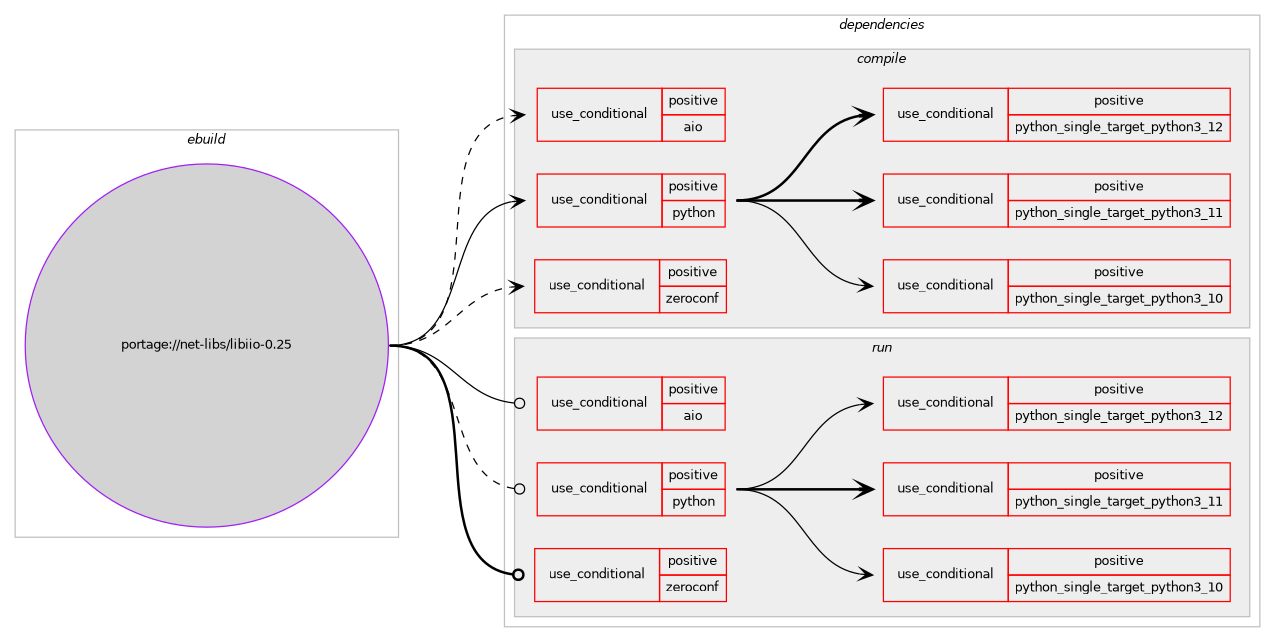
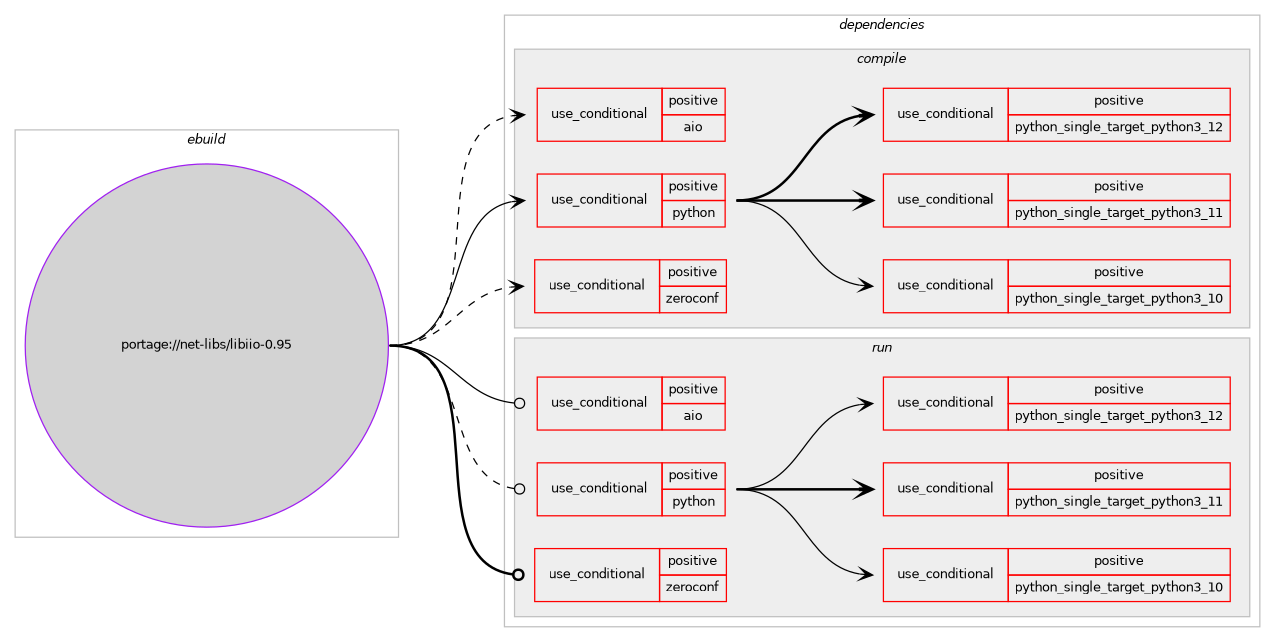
  digraph {
    compound=true
    concentrate=true
    fontname=Helvetica
    fontsize=10
    newrank=true
    rankdir=LR
    ranksep=1.5
    node [color=red fontname=Helvetica fontsize=10 shape=none]
    edge [arrowhead=vee headport=w style=solid tailport=e weight=20]
-   n1 [color=purple label="portage://net-libs/libiio-0.25" width=4 style=filled fillcolor=lightgrey shape=circle]
+   n1 [color=purple label="portage://net-libs/libiio-0.95" width=4 style=filled fillcolor=lightgrey shape=circle]
    n2 [label=<<TABLE BORDER="0" CELLBORDER="1" CELLSPACING="0" CELLPADDING="4"><TR><TD ROWSPAN="3" CELLPADDING="10">use_conditional</TD></TR><TR><TD>positive</TD></TR><TR><TD>aio</TD></TR></TABLE>>]
    n3 [label=<<TABLE BORDER="0" CELLBORDER="1" CELLSPACING="0" CELLPADDING="4"><TR><TD ROWSPAN="3" CELLPADDING="10">use_conditional</TD></TR><TR><TD>positive</TD></TR><TR><TD>python_single_target_python3_10</TD></TR></TABLE>>]
    n4 [label=<<TABLE BORDER="0" CELLBORDER="1" CELLSPACING="0" CELLPADDING="4"><TR><TD ROWSPAN="3" CELLPADDING="10">use_conditional</TD></TR><TR><TD>positive</TD></TR><TR><TD>python_single_target_python3_11</TD></TR></TABLE>>]
    n5 [label=<<TABLE BORDER="0" CELLBORDER="1" CELLSPACING="0" CELLPADDING="4"><TR><TD ROWSPAN="3" CELLPADDING="10">use_conditional</TD></TR><TR><TD>positive</TD></TR><TR><TD>python_single_target_python3_12</TD></TR></TABLE>>]
    n6 [label=<<TABLE BORDER="0" CELLBORDER="1" CELLSPACING="0" CELLPADDING="4"><TR><TD ROWSPAN="3" CELLPADDING="10">use_conditional</TD></TR><TR><TD>positive</TD></TR><TR><TD>python</TD></TR></TABLE>>]
    n7 [label=<<TABLE BORDER="0" CELLBORDER="1" CELLSPACING="0" CELLPADDING="4"><TR><TD ROWSPAN="3" CELLPADDING="10">use_conditional</TD></TR><TR><TD>positive</TD></TR><TR><TD>zeroconf</TD></TR></TABLE>>]
    n8 [label=<<TABLE BORDER="0" CELLBORDER="1" CELLSPACING="0" CELLPADDING="4"><TR><TD ROWSPAN="3" CELLPADDING="10">use_conditional</TD></TR><TR><TD>positive</TD></TR><TR><TD>aio</TD></TR></TABLE>>]
    n9 [label=<<TABLE BORDER="0" CELLBORDER="1" CELLSPACING="0" CELLPADDING="4"><TR><TD ROWSPAN="3" CELLPADDING="10">use_conditional</TD></TR><TR><TD>positive</TD></TR><TR><TD>python_single_target_python3_10</TD></TR></TABLE>>]
    n10 [label=<<TABLE BORDER="0" CELLBORDER="1" CELLSPACING="0" CELLPADDING="4"><TR><TD ROWSPAN="3" CELLPADDING="10">use_conditional</TD></TR><TR><TD>positive</TD></TR><TR><TD>python_single_target_python3_11</TD></TR></TABLE>>]
    n11 [label=<<TABLE BORDER="0" CELLBORDER="1" CELLSPACING="0" CELLPADDING="4"><TR><TD ROWSPAN="3" CELLPADDING="10">use_conditional</TD></TR><TR><TD>positive</TD></TR><TR><TD>python_single_target_python3_12</TD></TR></TABLE>>]
    n12 [label=<<TABLE BORDER="0" CELLBORDER="1" CELLSPACING="0" CELLPADDING="4"><TR><TD ROWSPAN="3" CELLPADDING="10">use_conditional</TD></TR><TR><TD>positive</TD></TR><TR><TD>python</TD></TR></TABLE>>]
    n13 [label=<<TABLE BORDER="0" CELLBORDER="1" CELLSPACING="0" CELLPADDING="4"><TR><TD ROWSPAN="3" CELLPADDING="10">use_conditional</TD></TR><TR><TD>positive</TD></TR><TR><TD>zeroconf</TD></TR></TABLE>>]
    subgraph cluster_1 {
      color=gray
      label=<<i>ebuild</i>>
      rank=same
      n1
    }
    subgraph cluster_2 {
      color=gray
      label=<<i>dependencies</i>>
      subgraph cluster_3 {
        color=gray
        fillcolor="#eeeeee"
        label=<<i>compile</i>>
        style=filled
        subgraph sub_4 {
          color=gray
          fillcolor="#eeeeee"
          label=<<i>compile</i>>
          style=filled
          n2
        }
        subgraph sub_5 {
          color=gray
          fillcolor="#eeeeee"
          label=<<i>compile</i>>
          style=filled
          n6
          subgraph sub_6 {
            color=gray
            fillcolor="#eeeeee"
            label=<<i>compile</i>>
            style=filled
            n3
          }
          subgraph sub_7 {
            color=gray
            fillcolor="#eeeeee"
            label=<<i>compile</i>>
            style=filled
            n4
          }
          subgraph sub_8 {
            color=gray
            fillcolor="#eeeeee"
            label=<<i>compile</i>>
            style=filled
            n5
          }
        }
        subgraph sub_9 {
          color=gray
          fillcolor="#eeeeee"
          label=<<i>compile</i>>
          style=filled
          n7
        }
      }
      subgraph cluster_10 {
        color=gray
        fillcolor="#eeeeee"
        label=<<i>compile and run</i>>
        style=filled
      }
      subgraph cluster_11 {
        color=gray
        fillcolor="#eeeeee"
        label=<<i>run</i>>
        style=filled
        subgraph sub_12 {
          color=gray
          fillcolor="#eeeeee"
          label=<<i>run</i>>
          style=filled
          n8
        }
        subgraph sub_13 {
          color=gray
          fillcolor="#eeeeee"
          label=<<i>run</i>>
          style=filled
          n12
          subgraph sub_14 {
            color=gray
            fillcolor="#eeeeee"
            label=<<i>run</i>>
            style=filled
            n9
          }
          subgraph sub_15 {
            color=gray
            fillcolor="#eeeeee"
            label=<<i>run</i>>
            style=filled
            n10
          }
          subgraph sub_16 {
            color=gray
            fillcolor="#eeeeee"
            label=<<i>run</i>>
            style=filled
            n11
          }
        }
        subgraph sub_17 {
          color=gray
          fillcolor="#eeeeee"
          label=<<i>run</i>>
          style=filled
          n13
        }
      }
    }
    subgraph cluster_18 {
      color=gray
      label=<<i>candidates</i>>
      rank=same
    }
    n1 -> n2 [style=dashed]
    n1 -> n6
    n1 -> n7 [style=dashed]
    n1 -> n8 [arrowhead=odot]
    n1 -> n12 [arrowhead=odot style=dashed]
    n1 -> n13 [arrowhead=odot style=bold]
    n6 -> n3
    n6 -> n4 [style=bold]
    n6 -> n5 [style=bold]
    n12 -> n9
    n12 -> n10 [style=bold]
    n12 -> n11
  }
